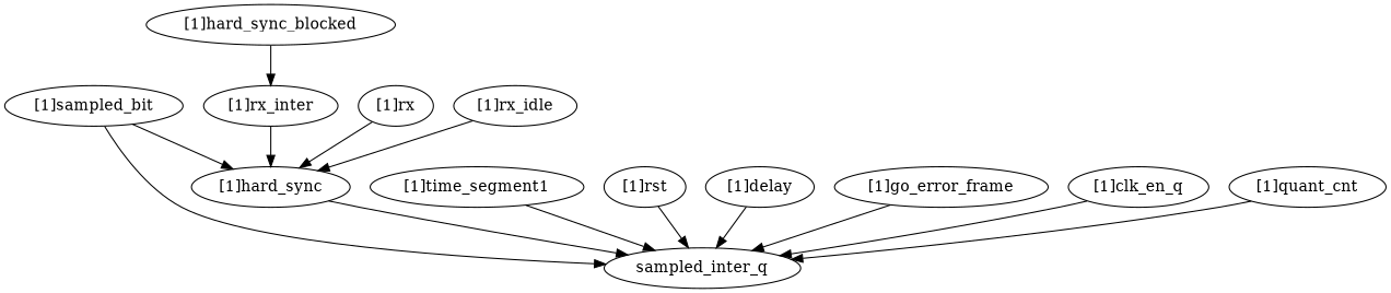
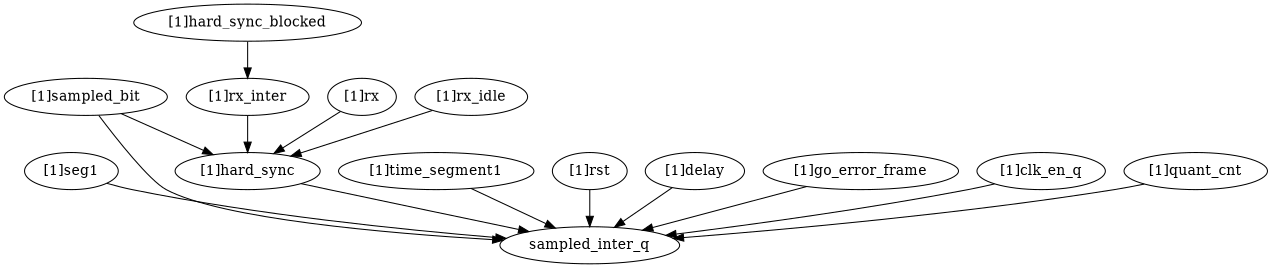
  strict digraph {
    node [complexity=8 importance=0.155721636718 rank=0.0194652045898]
+   "[1]seg1" [complexity=4 importance=0.108781603157 rank=0.0271954007893]
    n2 [complexity=0 importance=0.0440600761443 label=sampled_inter_q rank=0.0]
    "[1]sampled_bit" [importance=0.190579997877 rank=0.0238224997346]
    "[1]hard_sync" [complexity=2 importance=0.143581443466 rank=0.071790721733]
    "[1]time_segment1" [complexity=4 importance=0.100260345541 rank=0.0250650863852]
    "[1]rst" [complexity=1 importance=0.18838049783 rank=0.18838049783]
    "[1]rx_inter"
    "[1]delay" [complexity=4 importance=0.151613588733 rank=0.0379033971833]
    "[1]go_error_frame" [complexity=1 importance=0.144320421685 rank=0.144320421685]
    "[1]rx"
    "[1]hard_sync_blocked" [importance=0.211218093201 rank=0.0264022616501]
    "[1]rx_idle"
    "[1]clk_en_q" [complexity=2 importance=0.105978817201 rank=0.0529894086007]
    "[1]quant_cnt" [complexity=4 importance=0.116718951228 rank=0.029179737807]
+   "[1]seg1" -> n2
    "[1]sampled_bit" -> n2
    "[1]sampled_bit" -> "[1]hard_sync"
    "[1]hard_sync" -> n2
    "[1]time_segment1" -> n2
    "[1]rst" -> n2
    "[1]rx_inter" -> "[1]hard_sync"
    "[1]delay" -> n2
    "[1]go_error_frame" -> n2
    "[1]rx" -> "[1]hard_sync"
    "[1]hard_sync_blocked" -> "[1]rx_inter"
    "[1]rx_idle" -> "[1]hard_sync"
    "[1]clk_en_q" -> n2
    "[1]quant_cnt" -> n2
  }
